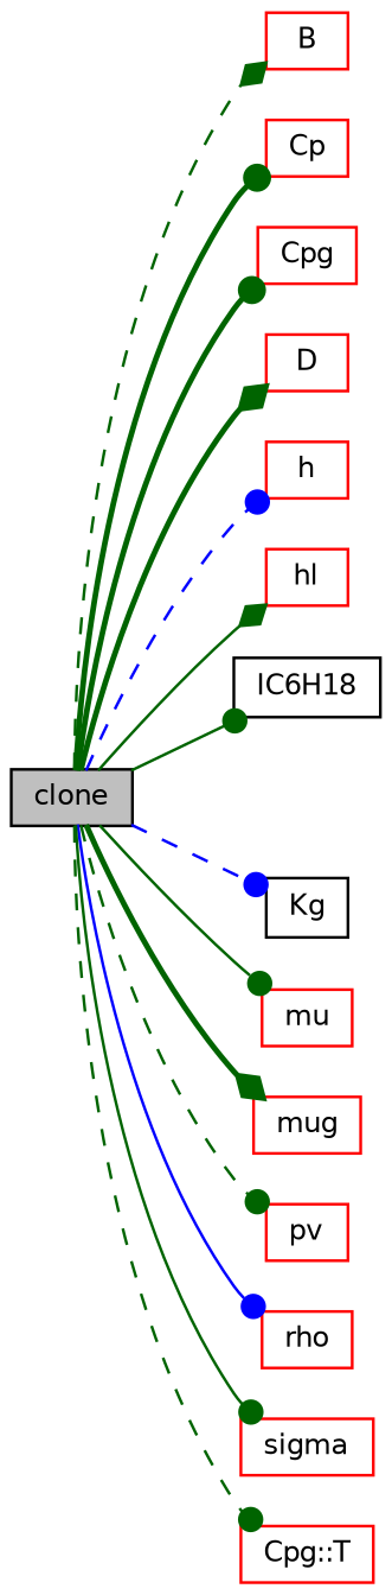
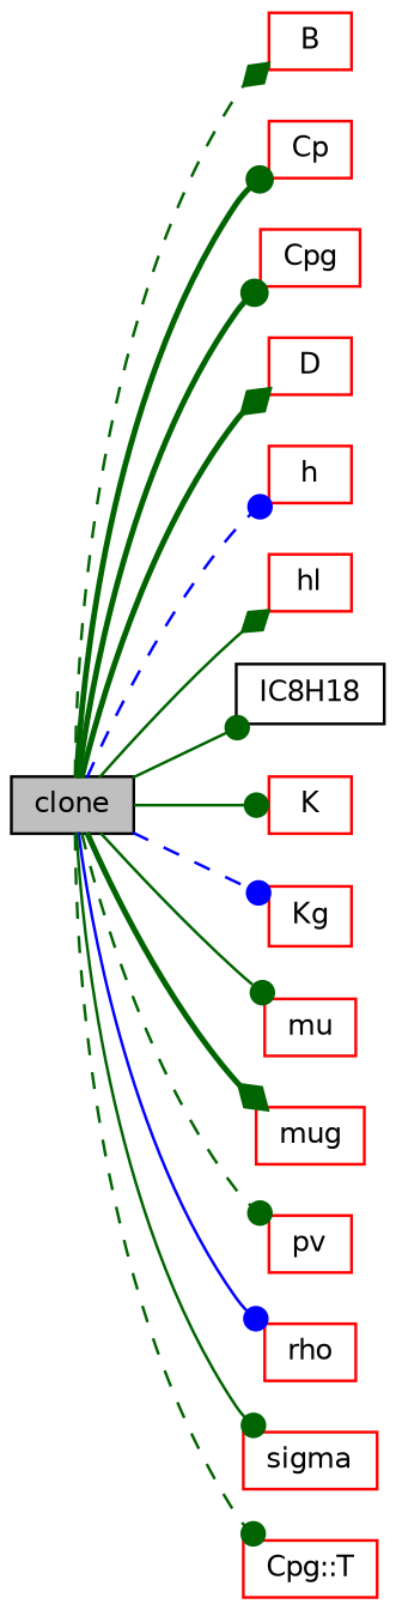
  digraph {
    rankdir=LR
    node [color=red fontname=Helvetica fontsize=10 shape=record]
    edge [arrowhead=dot color=darkgreen fontname=Helvetica fontsize=10 labelfontname=Helvetica labelfontsize=10 style=solid]
    n1 [color=black fillcolor=grey75 fontcolor=black height=0.2 label=clone style=filled width=0.4]
    n2 [height=0.2 label=B width=0.4]
    n3 [height=0.2 label=Cp width=0.4]
    n4 [height=0.2 label=Cpg width=0.4]
    n5 [height=0.2 label=D width=0.4]
    n6 [height=0.2 label=h width=0.4]
    n7 [height=0.2 label=hl width=0.4]
-   n8 [color=black height=0.2 label=IC6H18 width=0.4]
-   n10 [color=black height=0.2 label=Kg width=0.4]
+   n8 [color=black height=0.2 label=IC8H18 width=0.4]
+   n9 [height=0.2 label=K width=0.4]
+   n10 [height=0.2 label=Kg width=0.4]
    n11 [height=0.2 label=mu width=0.4]
    n12 [height=0.2 label=mug width=0.4]
    n13 [height=0.2 label=pv width=0.4]
    n14 [height=0.2 label=rho width=0.4]
    n15 [height=0.2 label=sigma width=0.4]
    n16 [height=0.2 label="Cpg::T" width=0.4]
    n1 -> n2 [arrowhead=diamond style=dashed]
    n1 -> n3 [style=bold]
    n1 -> n4 [style=bold]
    n1 -> n5 [arrowhead=diamond style=bold]
    n1 -> n6 [color=blue style=dashed]
    n1 -> n7 [arrowhead=diamond]
    n1 -> n8
+   n1 -> n9
    n1 -> n10 [color=blue style=dashed]
    n1 -> n11
    n1 -> n12 [arrowhead=diamond style=bold]
    n1 -> n13 [style=dashed]
    n1 -> n14 [color=blue]
    n1 -> n15
    n1 -> n16 [style=dashed]
  }
